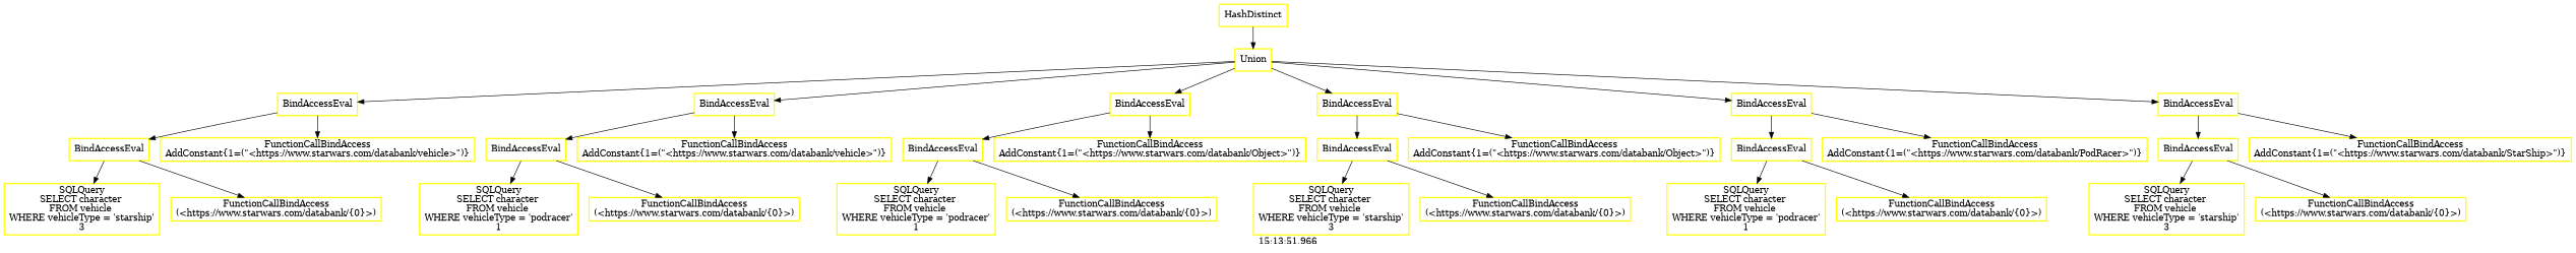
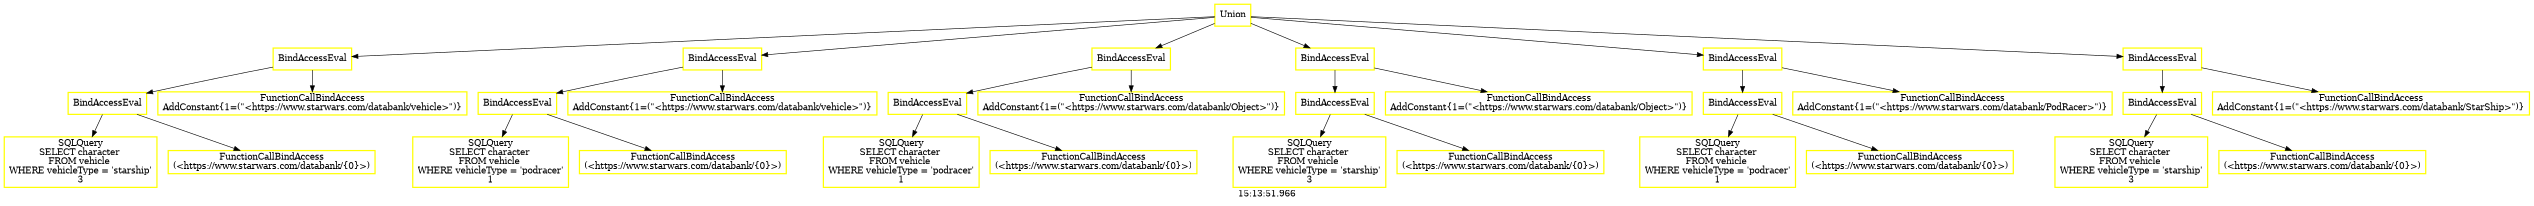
  digraph {
    label="15:13:51.966"
    node [color=yellow fontcolor=black shape=rectangle style=bold]
    edge [color=black]
-   n1 [label=HashDistinct]
    n2 [label=Union]
    n3 [label=BindAccessEval]
    n4 [label=BindAccessEval]
    n5 [label=BindAccessEval]
    n6 [label=BindAccessEval]
    n7 [label=BindAccessEval]
    n8 [label=BindAccessEval]
    n9 [label=BindAccessEval]
    n10 [label="FunctionCallBindAccess\nAddConstant{1=(\"<https://www.starwars.com/databank/vehicle>\")}"]
    n11 [label="SQLQuery\nSELECT character \nFROM vehicle \nWHERE vehicleType = 'starship'\n3"]
    n12 [label="FunctionCallBindAccess\n(<https://www.starwars.com/databank/{0}>)"]
    n13 [label=BindAccessEval]
    n14 [label="FunctionCallBindAccess\nAddConstant{1=(\"<https://www.starwars.com/databank/vehicle>\")}"]
    n15 [label="SQLQuery\nSELECT character \nFROM vehicle \nWHERE vehicleType = 'podracer'\n1"]
    n16 [label="FunctionCallBindAccess\n(<https://www.starwars.com/databank/{0}>)"]
    n17 [label=BindAccessEval]
    n18 [label="FunctionCallBindAccess\nAddConstant{1=(\"<https://www.starwars.com/databank/Object>\")}"]
    n19 [label="SQLQuery\nSELECT character \nFROM vehicle \nWHERE vehicleType = 'podracer'\n1"]
    n20 [label="FunctionCallBindAccess\n(<https://www.starwars.com/databank/{0}>)"]
    n21 [label=BindAccessEval]
    n22 [label="FunctionCallBindAccess\nAddConstant{1=(\"<https://www.starwars.com/databank/Object>\")}"]
    n23 [label="SQLQuery\nSELECT character \nFROM vehicle \nWHERE vehicleType = 'starship'\n3"]
    n24 [label="FunctionCallBindAccess\n(<https://www.starwars.com/databank/{0}>)"]
    n25 [label=BindAccessEval]
    n26 [label="FunctionCallBindAccess\nAddConstant{1=(\"<https://www.starwars.com/databank/PodRacer>\")}"]
    n27 [label="SQLQuery\nSELECT character \nFROM vehicle \nWHERE vehicleType = 'podracer'\n1"]
    n28 [label="FunctionCallBindAccess\n(<https://www.starwars.com/databank/{0}>)"]
    n29 [label=BindAccessEval]
    n30 [label="FunctionCallBindAccess\nAddConstant{1=(\"<https://www.starwars.com/databank/StarShip>\")}"]
    n31 [label="SQLQuery\nSELECT character \nFROM vehicle \nWHERE vehicleType = 'starship'\n3"]
    n32 [label="FunctionCallBindAccess\n(<https://www.starwars.com/databank/{0}>)"]
-   n1 -> n2
    n2 -> n3
    n2 -> n4
    n2 -> n5
    n2 -> n6
    n2 -> n7
    n2 -> n8
    n3 -> n9
    n3 -> n10
    n4 -> n13
    n4 -> n14
    n5 -> n17
    n5 -> n18
    n6 -> n21
    n6 -> n22
    n7 -> n25
    n7 -> n26
    n8 -> n29
    n8 -> n30
    n9 -> n11
    n9 -> n12
    n13 -> n15
    n13 -> n16
    n17 -> n19
    n17 -> n20
    n21 -> n23
    n21 -> n24
    n25 -> n27
    n25 -> n28
    n29 -> n31
    n29 -> n32
  }
